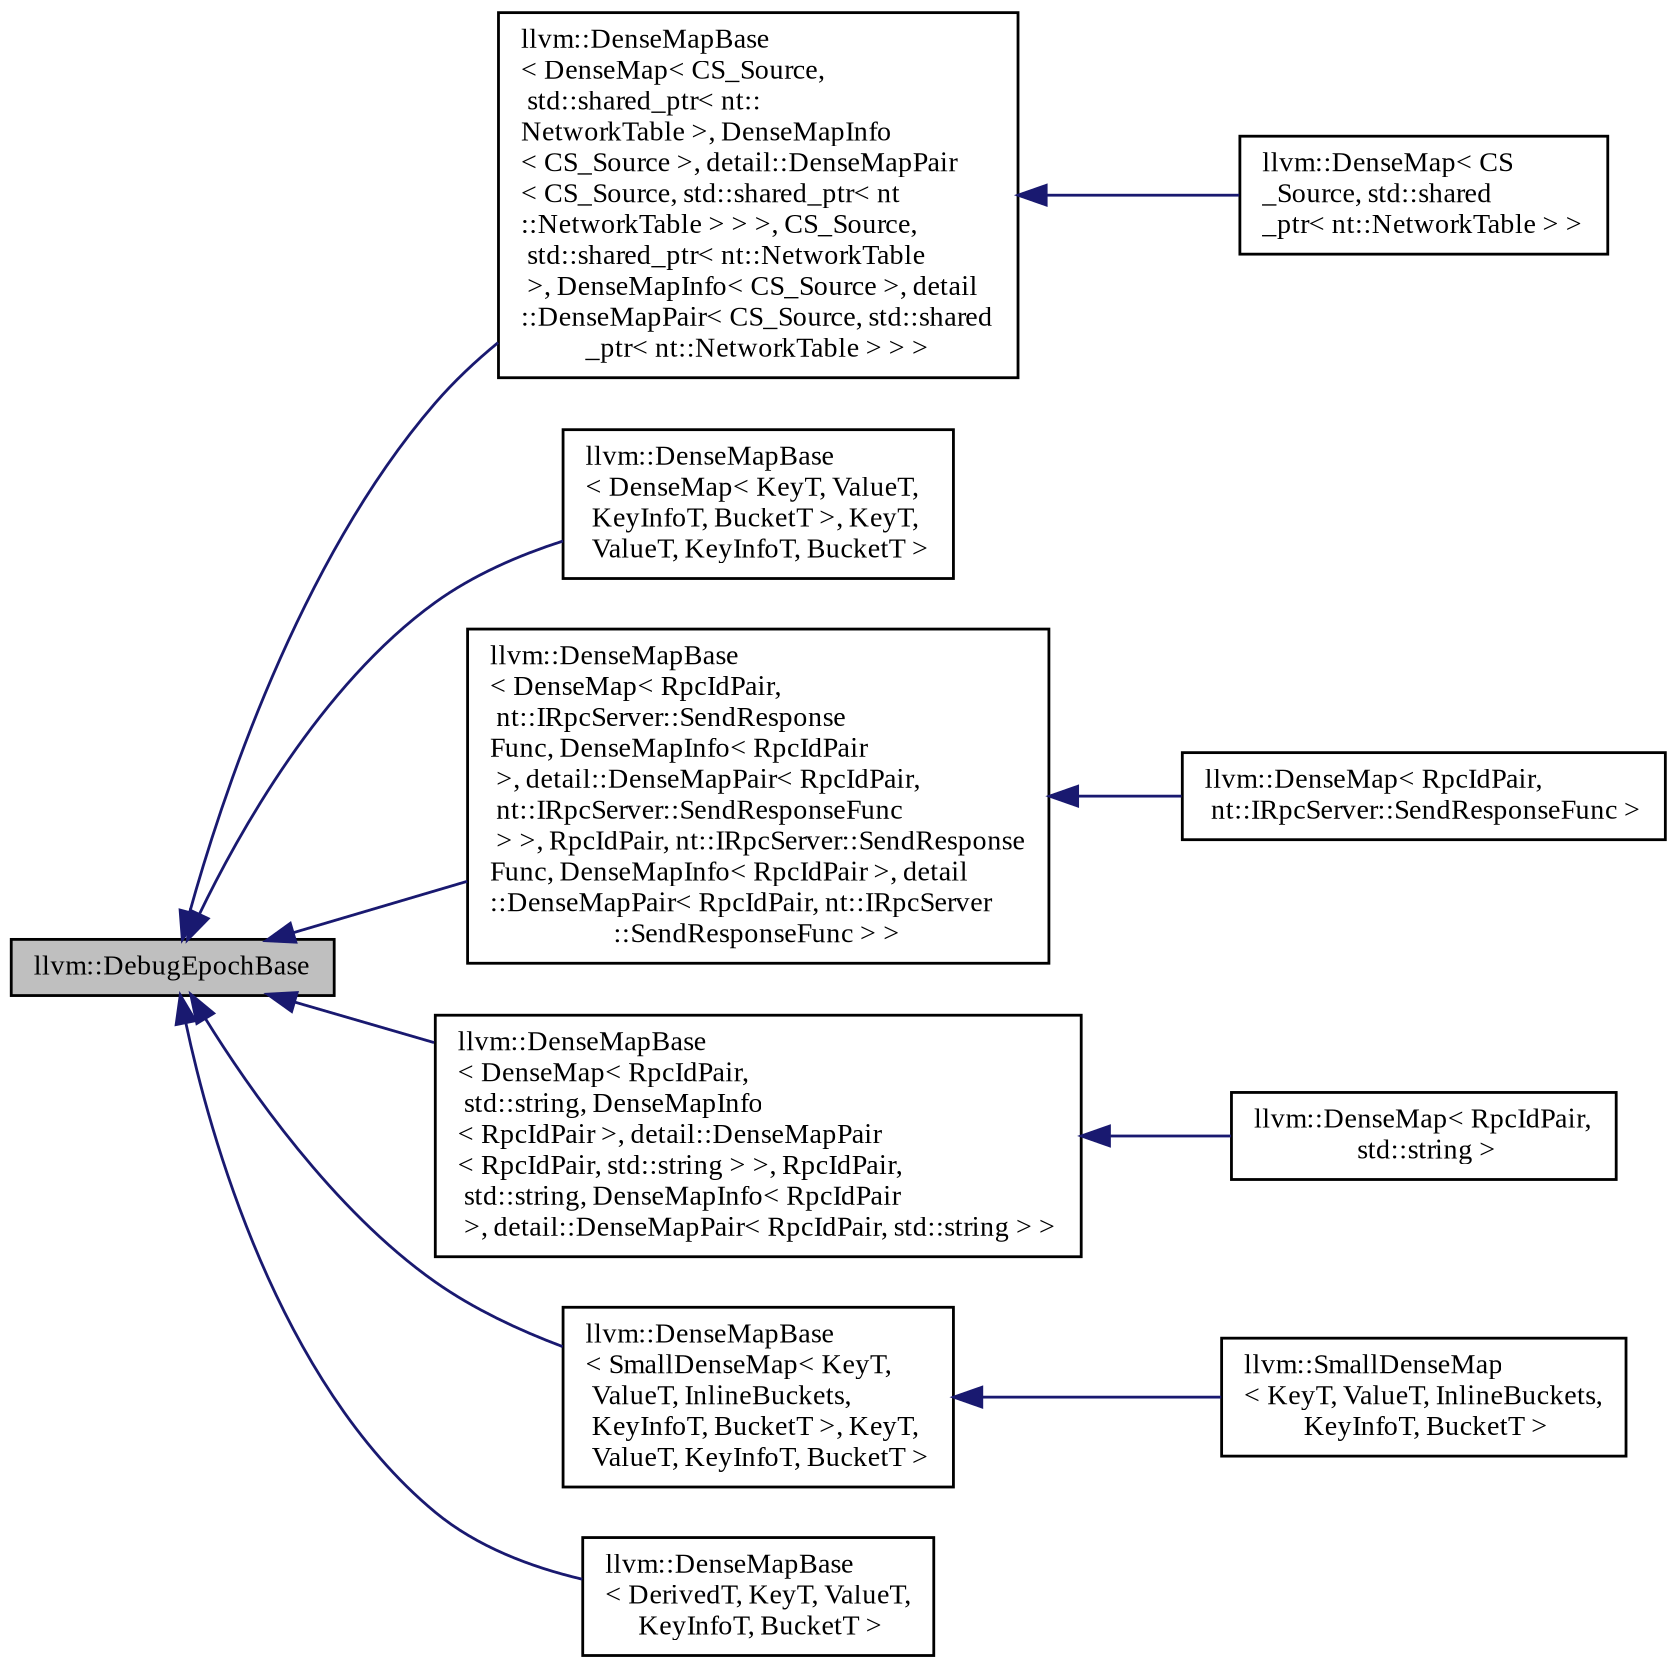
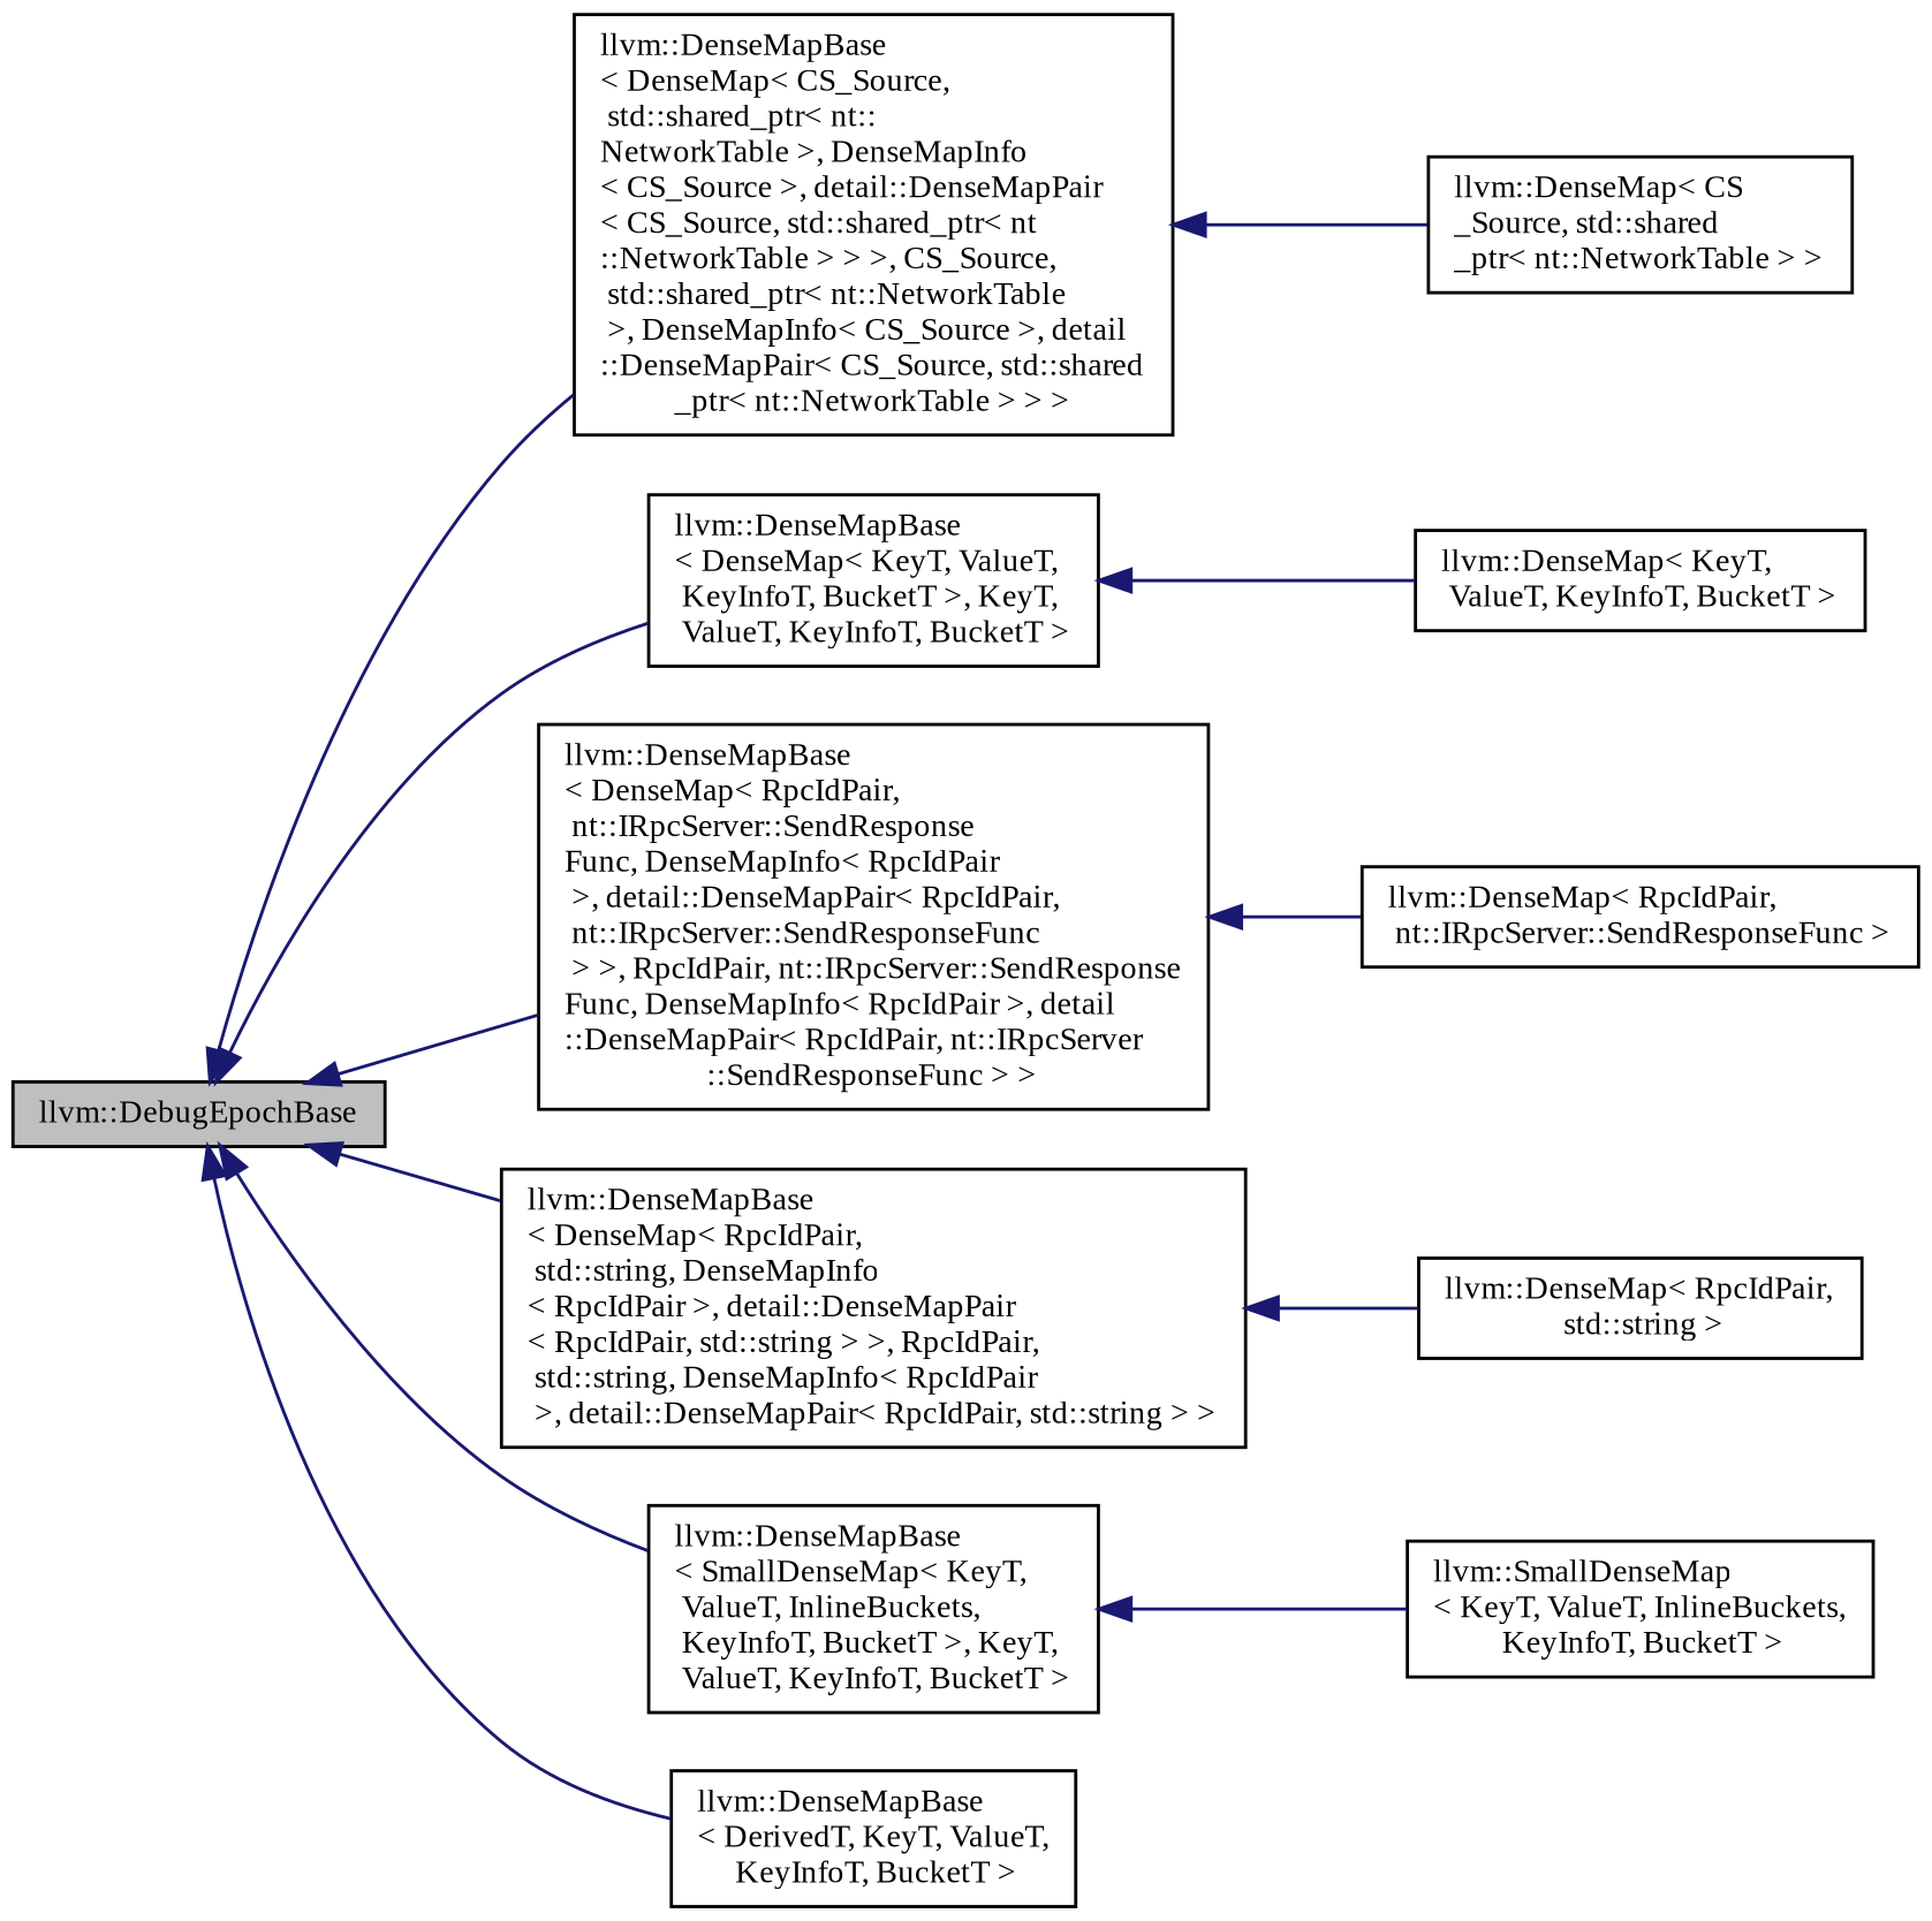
  digraph {
    rankdir=LR
    fontname="Liberation Serif"
    node [color=black fillcolor=white fontname="Liberation Serif" fontsize=10 shape=record style=filled]
    edge [color=midnightblue dir=back fontname="Liberation Serif" fontsize=10 labelfontname=Helvetica labelfontsize=10 style=solid]
    n1 [fillcolor=grey75 fontcolor=black height=0.2 label="llvm::DebugEpochBase" width=0.4]
    n2 [height=0.2 label="llvm::DenseMapBase\l\< DenseMap\< CS_Source,\l std::shared_ptr\< nt::\lNetworkTable \>, DenseMapInfo\l\< CS_Source \>, detail::DenseMapPair\l\< CS_Source, std::shared_ptr\< nt\l::NetworkTable \> \> \>, CS_Source,\l std::shared_ptr\< nt::NetworkTable\l \>, DenseMapInfo\< CS_Source \>, detail\l::DenseMapPair\< CS_Source, std::shared\l_ptr\< nt::NetworkTable \> \> \>" width=0.4]
    n3 [height=0.2 label="llvm::DenseMapBase\l\< DenseMap\< KeyT, ValueT,\l KeyInfoT, BucketT \>, KeyT,\l ValueT, KeyInfoT, BucketT \>" width=0.4]
    n4 [height=0.2 label="llvm::DenseMapBase\l\< DenseMap\< RpcIdPair,\l nt::IRpcServer::SendResponse\lFunc, DenseMapInfo\< RpcIdPair\l \>, detail::DenseMapPair\< RpcIdPair,\l nt::IRpcServer::SendResponseFunc\l \> \>, RpcIdPair, nt::IRpcServer::SendResponse\lFunc, DenseMapInfo\< RpcIdPair \>, detail\l::DenseMapPair\< RpcIdPair, nt::IRpcServer\l::SendResponseFunc \> \>" width=0.4]
    n5 [height=0.2 label="llvm::DenseMapBase\l\< DenseMap\< RpcIdPair,\l std::string, DenseMapInfo\l\< RpcIdPair \>, detail::DenseMapPair\l\< RpcIdPair, std::string \> \>, RpcIdPair,\l std::string, DenseMapInfo\< RpcIdPair\l \>, detail::DenseMapPair\< RpcIdPair, std::string \> \>" width=0.4]
    n6 [height=0.2 label="llvm::DenseMapBase\l\< SmallDenseMap\< KeyT,\l ValueT, InlineBuckets,\l KeyInfoT, BucketT \>, KeyT,\l ValueT, KeyInfoT, BucketT \>" width=0.4]
    n7 [height=0.2 label="llvm::DenseMapBase\l\< DerivedT, KeyT, ValueT,\l KeyInfoT, BucketT \>" width=0.4]
    n8 [height=0.2 label="llvm::DenseMap\< CS\l_Source, std::shared\l_ptr\< nt::NetworkTable \> \>" width=0.4]
+   n9 [height=0.2 label="llvm::DenseMap\< KeyT,\l ValueT, KeyInfoT, BucketT \>" width=0.4]
    n10 [height=0.2 label="llvm::DenseMap\< RpcIdPair,\l nt::IRpcServer::SendResponseFunc \>" width=0.4]
    n11 [height=0.2 label="llvm::DenseMap\< RpcIdPair,\l std::string \>" width=0.4]
    n12 [height=0.2 label="llvm::SmallDenseMap\l\< KeyT, ValueT, InlineBuckets,\l KeyInfoT, BucketT \>" width=0.4]
    n1 -> n2
    n1 -> n3
    n1 -> n4
    n1 -> n5
    n1 -> n6
    n1 -> n7
    n2 -> n8
+   n3 -> n9
    n4 -> n10
    n5 -> n11
    n6 -> n12
  }
